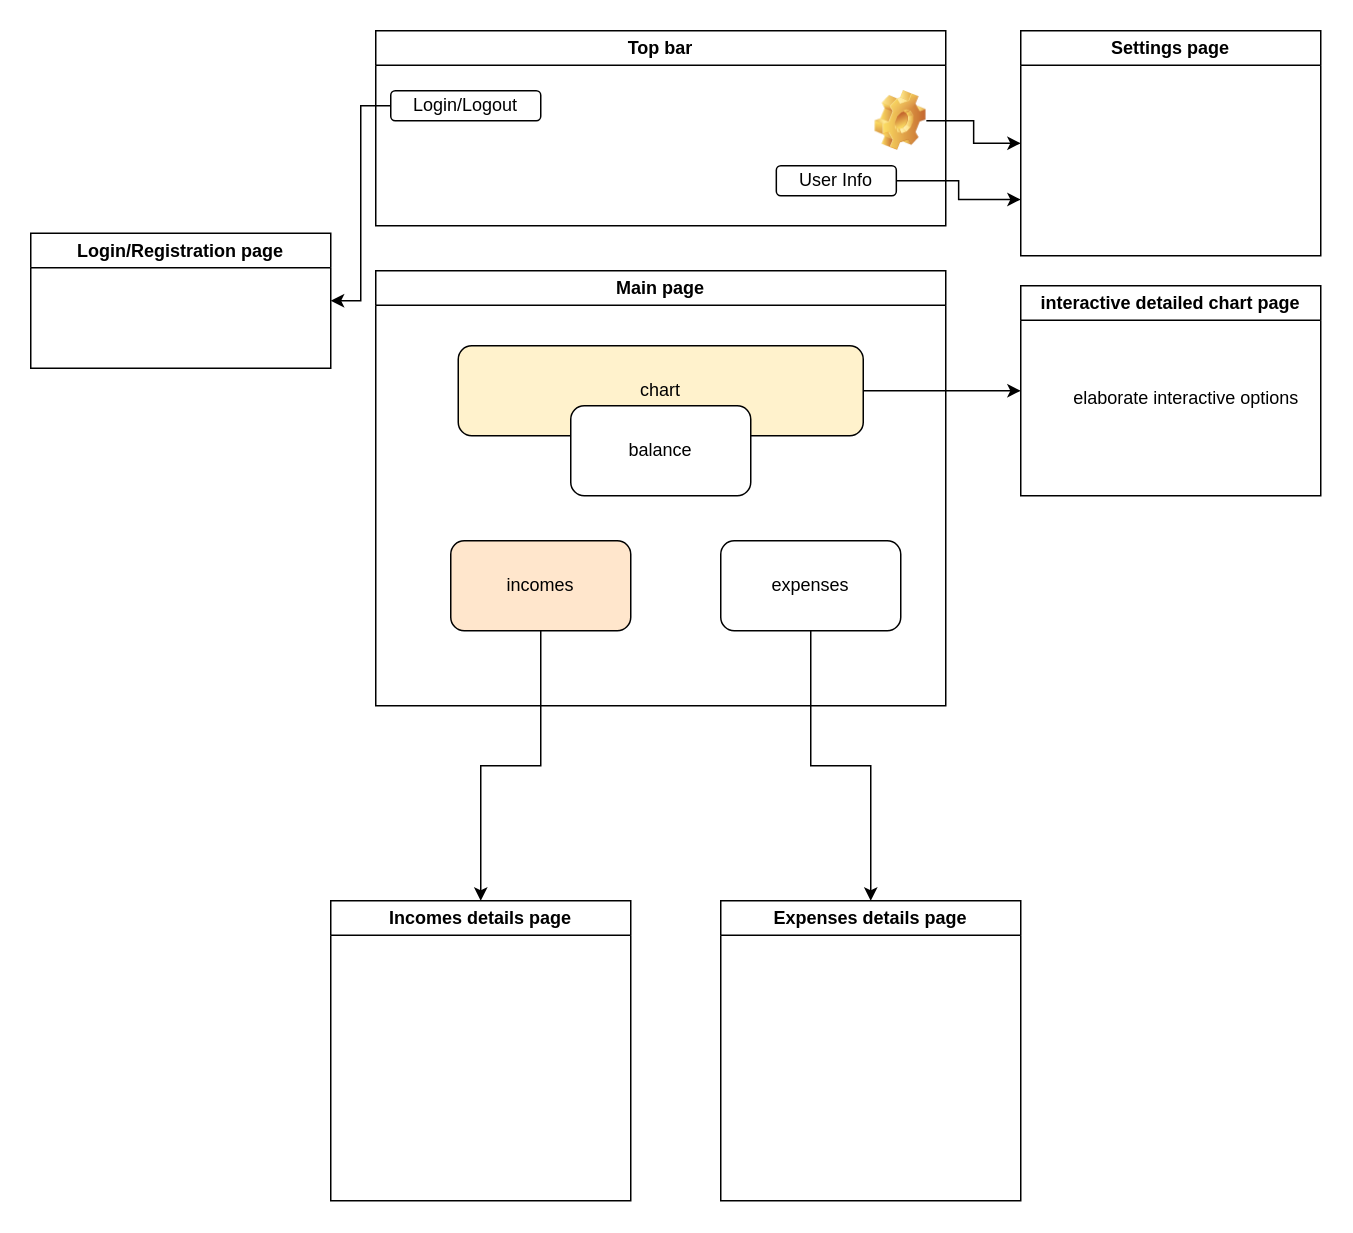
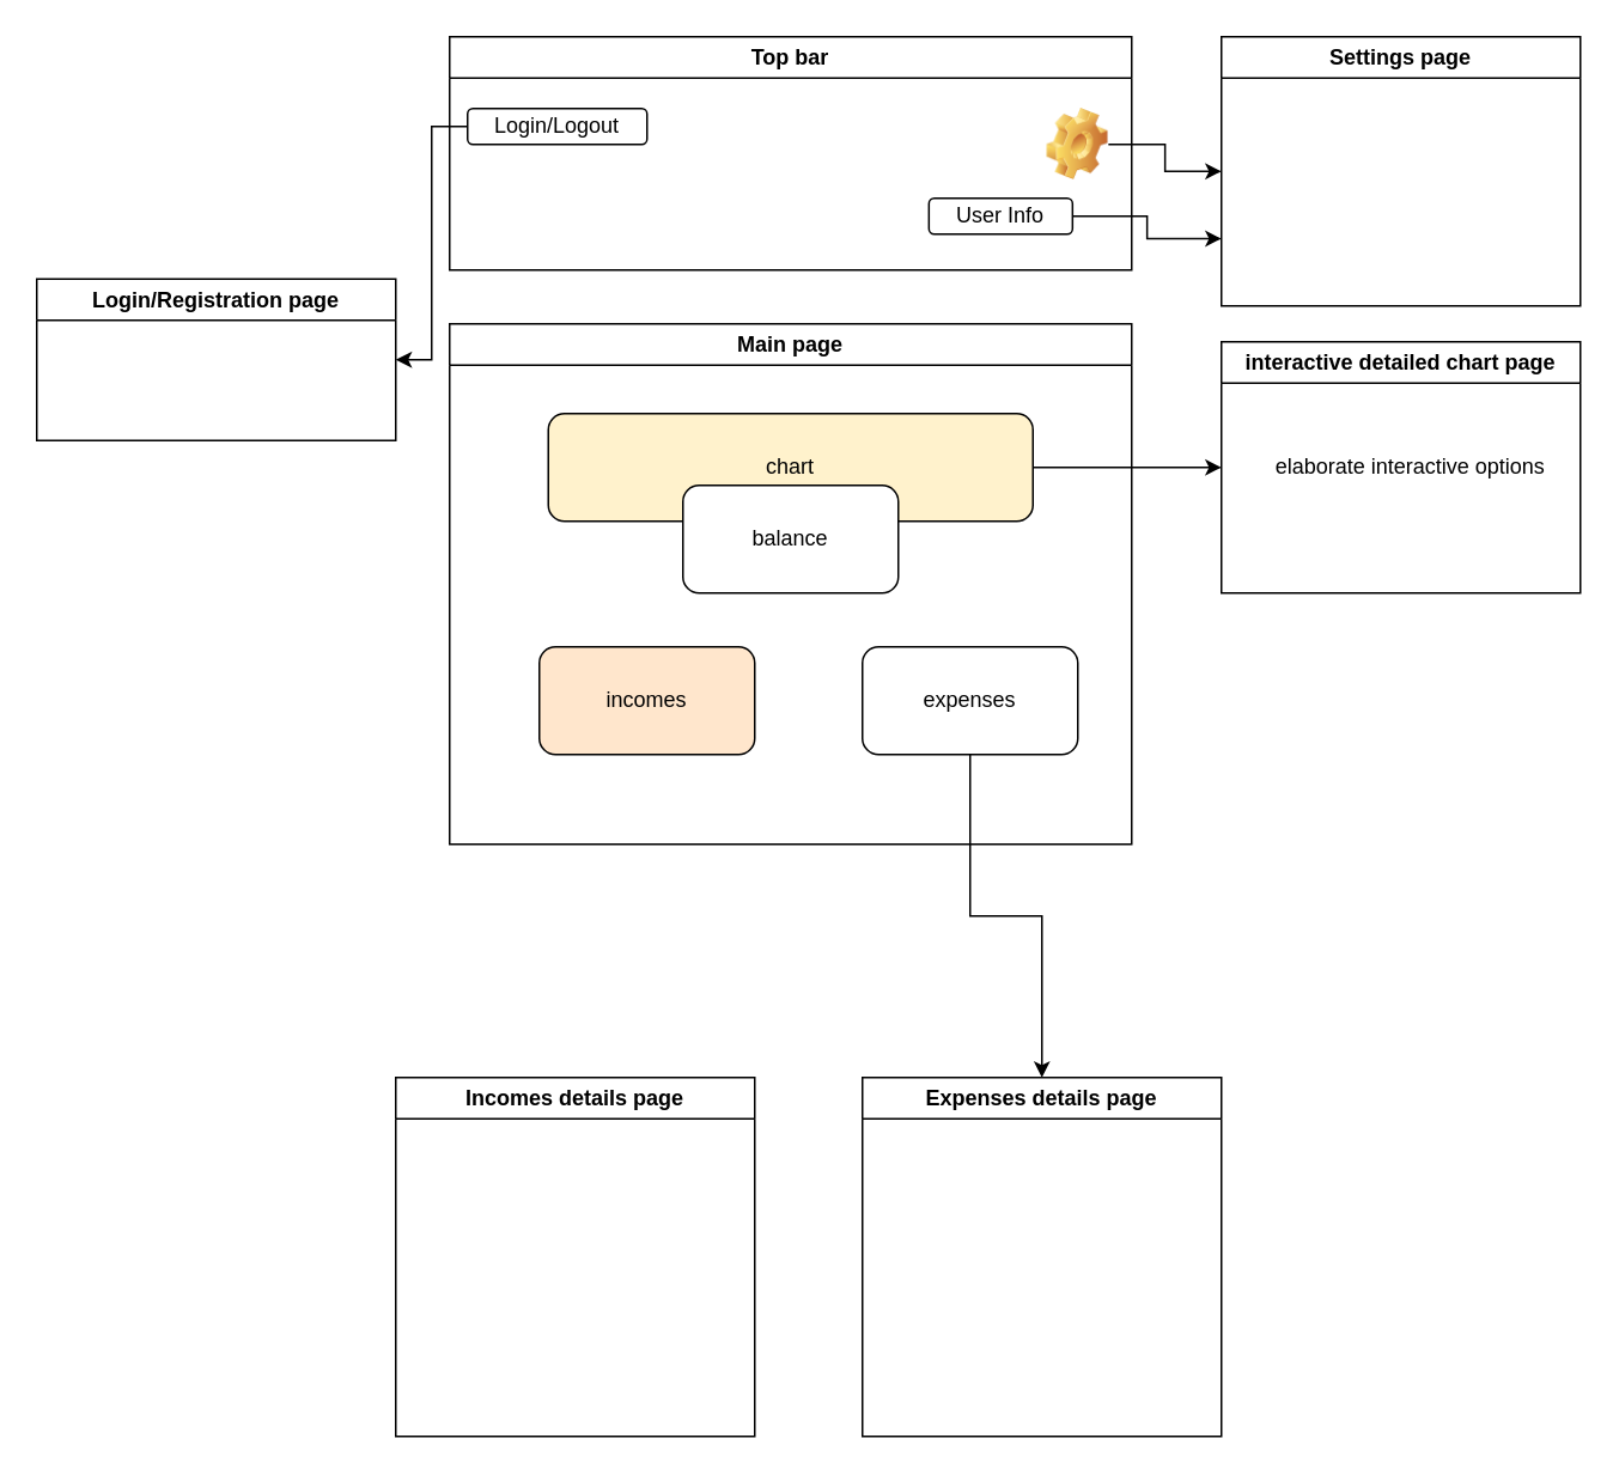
  <mxCell id="0" />
  <mxCell id="1" parent="0" />
  <mxCell id="2" style="edgeStyle=orthogonalEdgeStyle;rounded=0;orthogonalLoop=1;jettySize=auto;html=1;entryX=0;entryY=0.5;entryDx=0;entryDy=0;" edge="1" parent="1" source="17" target="15"><mxGeometry relative="1" as="geometry" /></mxCell>
  <mxCell id="3" value="Main page" style="swimlane;whiteSpace=wrap;html=1;" vertex="1" parent="1"><mxGeometry x="250" y="180" width="380" height="290" as="geometry" /></mxCell>
  <mxCell id="4" value="chart" style="rounded=1;whiteSpace=wrap;html=1;fillColor=#fff2cc;" vertex="1" parent="3"><mxGeometry x="55" y="50" width="270" height="60" as="geometry" /></mxCell>
  <mxCell id="5" value="balance" style="rounded=1;whiteSpace=wrap;html=1;" vertex="1" parent="3"><mxGeometry x="130" y="90" width="120" height="60" as="geometry" /></mxCell>
  <mxCell id="6" value="incomes" style="rounded=1;whiteSpace=wrap;html=1;fillColor=#ffe6cc;" vertex="1" parent="3"><mxGeometry x="50" y="180" width="120" height="60" as="geometry" /></mxCell>
  <mxCell id="7" value="expenses" style="rounded=1;whiteSpace=wrap;html=1;" vertex="1" parent="3"><mxGeometry x="230" y="180" width="120" height="60" as="geometry" /></mxCell>
  <mxCell id="8" value="interactive detailed chart page" style="swimlane;whiteSpace=wrap;html=1;" vertex="1" parent="1"><mxGeometry x="680" y="190" width="200" height="140" as="geometry" /></mxCell>
- <mxCell id="9" value="elaborate interactive options" style="text;html=1;align=center;verticalAlign=middle;resizable=0;points=[];autosize=1;strokeColor=none;fillColor=none;" vertex="1" parent="8"><mxGeometry x="25" y="60" width="170" height="30" as="geometry" /></mxCell>
+ <mxCell id="9" value="elaborate interactive options" style="text;html=1;align=center;verticalAlign=middle;resizable=0;points=[];autosize=1;strokeColor=none;fillColor=none;" vertex="1" parent="8"><mxGeometry x="20" y="55" width="170" height="30" as="geometry" /></mxCell>
  <mxCell id="10" style="edgeStyle=orthogonalEdgeStyle;rounded=0;orthogonalLoop=1;jettySize=auto;html=1;exitX=1;exitY=0.5;exitDx=0;exitDy=0;entryX=0;entryY=0.5;entryDx=0;entryDy=0;" edge="1" parent="1" source="4" target="8"><mxGeometry relative="1" as="geometry"><mxPoint x="700" y="260" as="targetPoint" /></mxGeometry></mxCell>
  <mxCell id="11" value="Incomes details page" style="swimlane;whiteSpace=wrap;html=1;" vertex="1" parent="1"><mxGeometry x="220" y="600" width="200" height="200" as="geometry" /></mxCell>
- <mxCell id="12" style="edgeStyle=orthogonalEdgeStyle;rounded=0;orthogonalLoop=1;jettySize=auto;html=1;exitX=0.5;exitY=1;exitDx=0;exitDy=0;entryX=0.5;entryY=0;entryDx=0;entryDy=0;" edge="1" parent="1" source="6" target="11"><mxGeometry relative="1" as="geometry" /></mxCell>
  <mxCell id="13" value="Expenses details page" style="swimlane;whiteSpace=wrap;html=1;" vertex="1" parent="1"><mxGeometry x="480" y="600" width="200" height="200" as="geometry" /></mxCell>
  <mxCell id="14" style="edgeStyle=orthogonalEdgeStyle;rounded=0;orthogonalLoop=1;jettySize=auto;html=1;exitX=0.5;exitY=1;exitDx=0;exitDy=0;entryX=0.5;entryY=0;entryDx=0;entryDy=0;" edge="1" parent="1" source="7" target="13"><mxGeometry relative="1" as="geometry" /></mxCell>
  <mxCell id="15" value="Settings page" style="swimlane;whiteSpace=wrap;html=1;" vertex="1" parent="1"><mxGeometry x="680" y="20" width="200" height="150" as="geometry" /></mxCell>
  <mxCell id="16" value="Top bar" style="swimlane;whiteSpace=wrap;html=1;" vertex="1" parent="1"><mxGeometry x="250" y="20" width="380" height="130" as="geometry" /></mxCell>
  <mxCell id="17" value="" style="shape=image;html=1;verticalLabelPosition=bottom;verticalAlign=top;imageAspect=1;aspect=fixed;image=img/clipart/Gear_128x128.png" vertex="1" parent="16"><mxGeometry x="332.95" y="40" width="34.1" height="40" as="geometry" /></mxCell>
  <mxCell id="18" value="Login/Logout" style="rounded=1;whiteSpace=wrap;html=1;" vertex="1" parent="16"><mxGeometry x="10" y="40" width="100" height="20" as="geometry" /></mxCell>
  <mxCell id="19" value="User Info" style="rounded=1;whiteSpace=wrap;html=1;" vertex="1" parent="16"><mxGeometry x="267.05" y="90" width="80" height="20" as="geometry" /></mxCell>
  <mxCell id="20" value="Login/Registration page" style="swimlane;whiteSpace=wrap;html=1;" vertex="1" parent="1"><mxGeometry x="20" y="155" width="200" height="90" as="geometry" /></mxCell>
  <mxCell id="21" style="edgeStyle=orthogonalEdgeStyle;rounded=0;orthogonalLoop=1;jettySize=auto;html=1;exitX=0;exitY=0.5;exitDx=0;exitDy=0;entryX=1;entryY=0.5;entryDx=0;entryDy=0;" edge="1" parent="1" source="18" target="20"><mxGeometry relative="1" as="geometry" /></mxCell>
  <mxCell id="22" style="edgeStyle=orthogonalEdgeStyle;rounded=0;orthogonalLoop=1;jettySize=auto;html=1;exitX=1;exitY=0.5;exitDx=0;exitDy=0;entryX=0;entryY=0.75;entryDx=0;entryDy=0;" edge="1" parent="1" source="19" target="15"><mxGeometry relative="1" as="geometry" /></mxCell>
